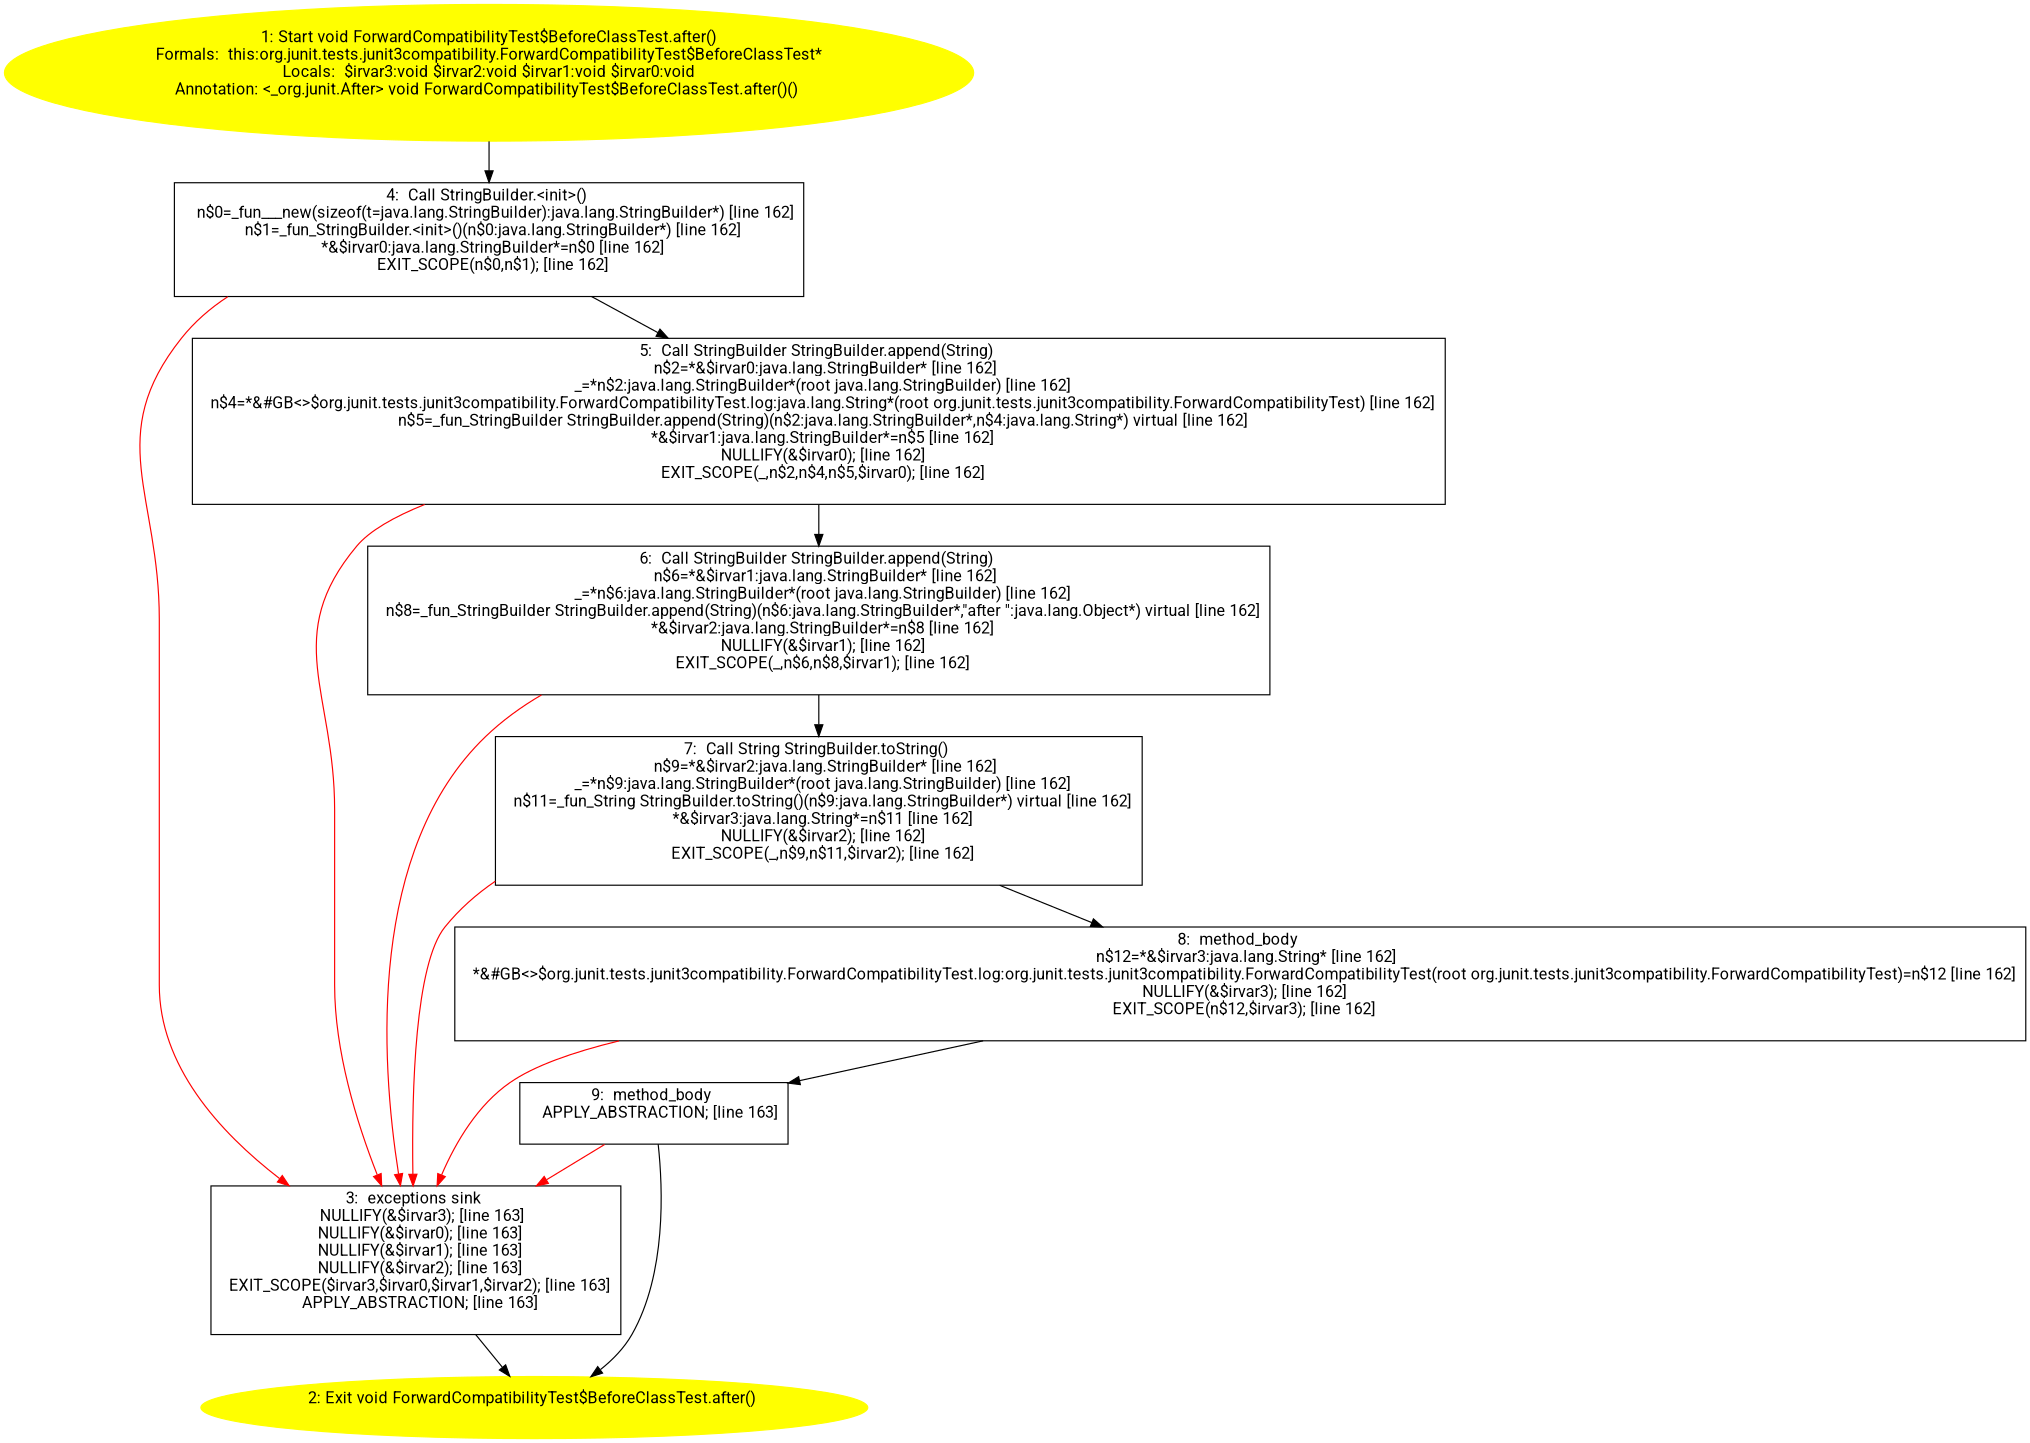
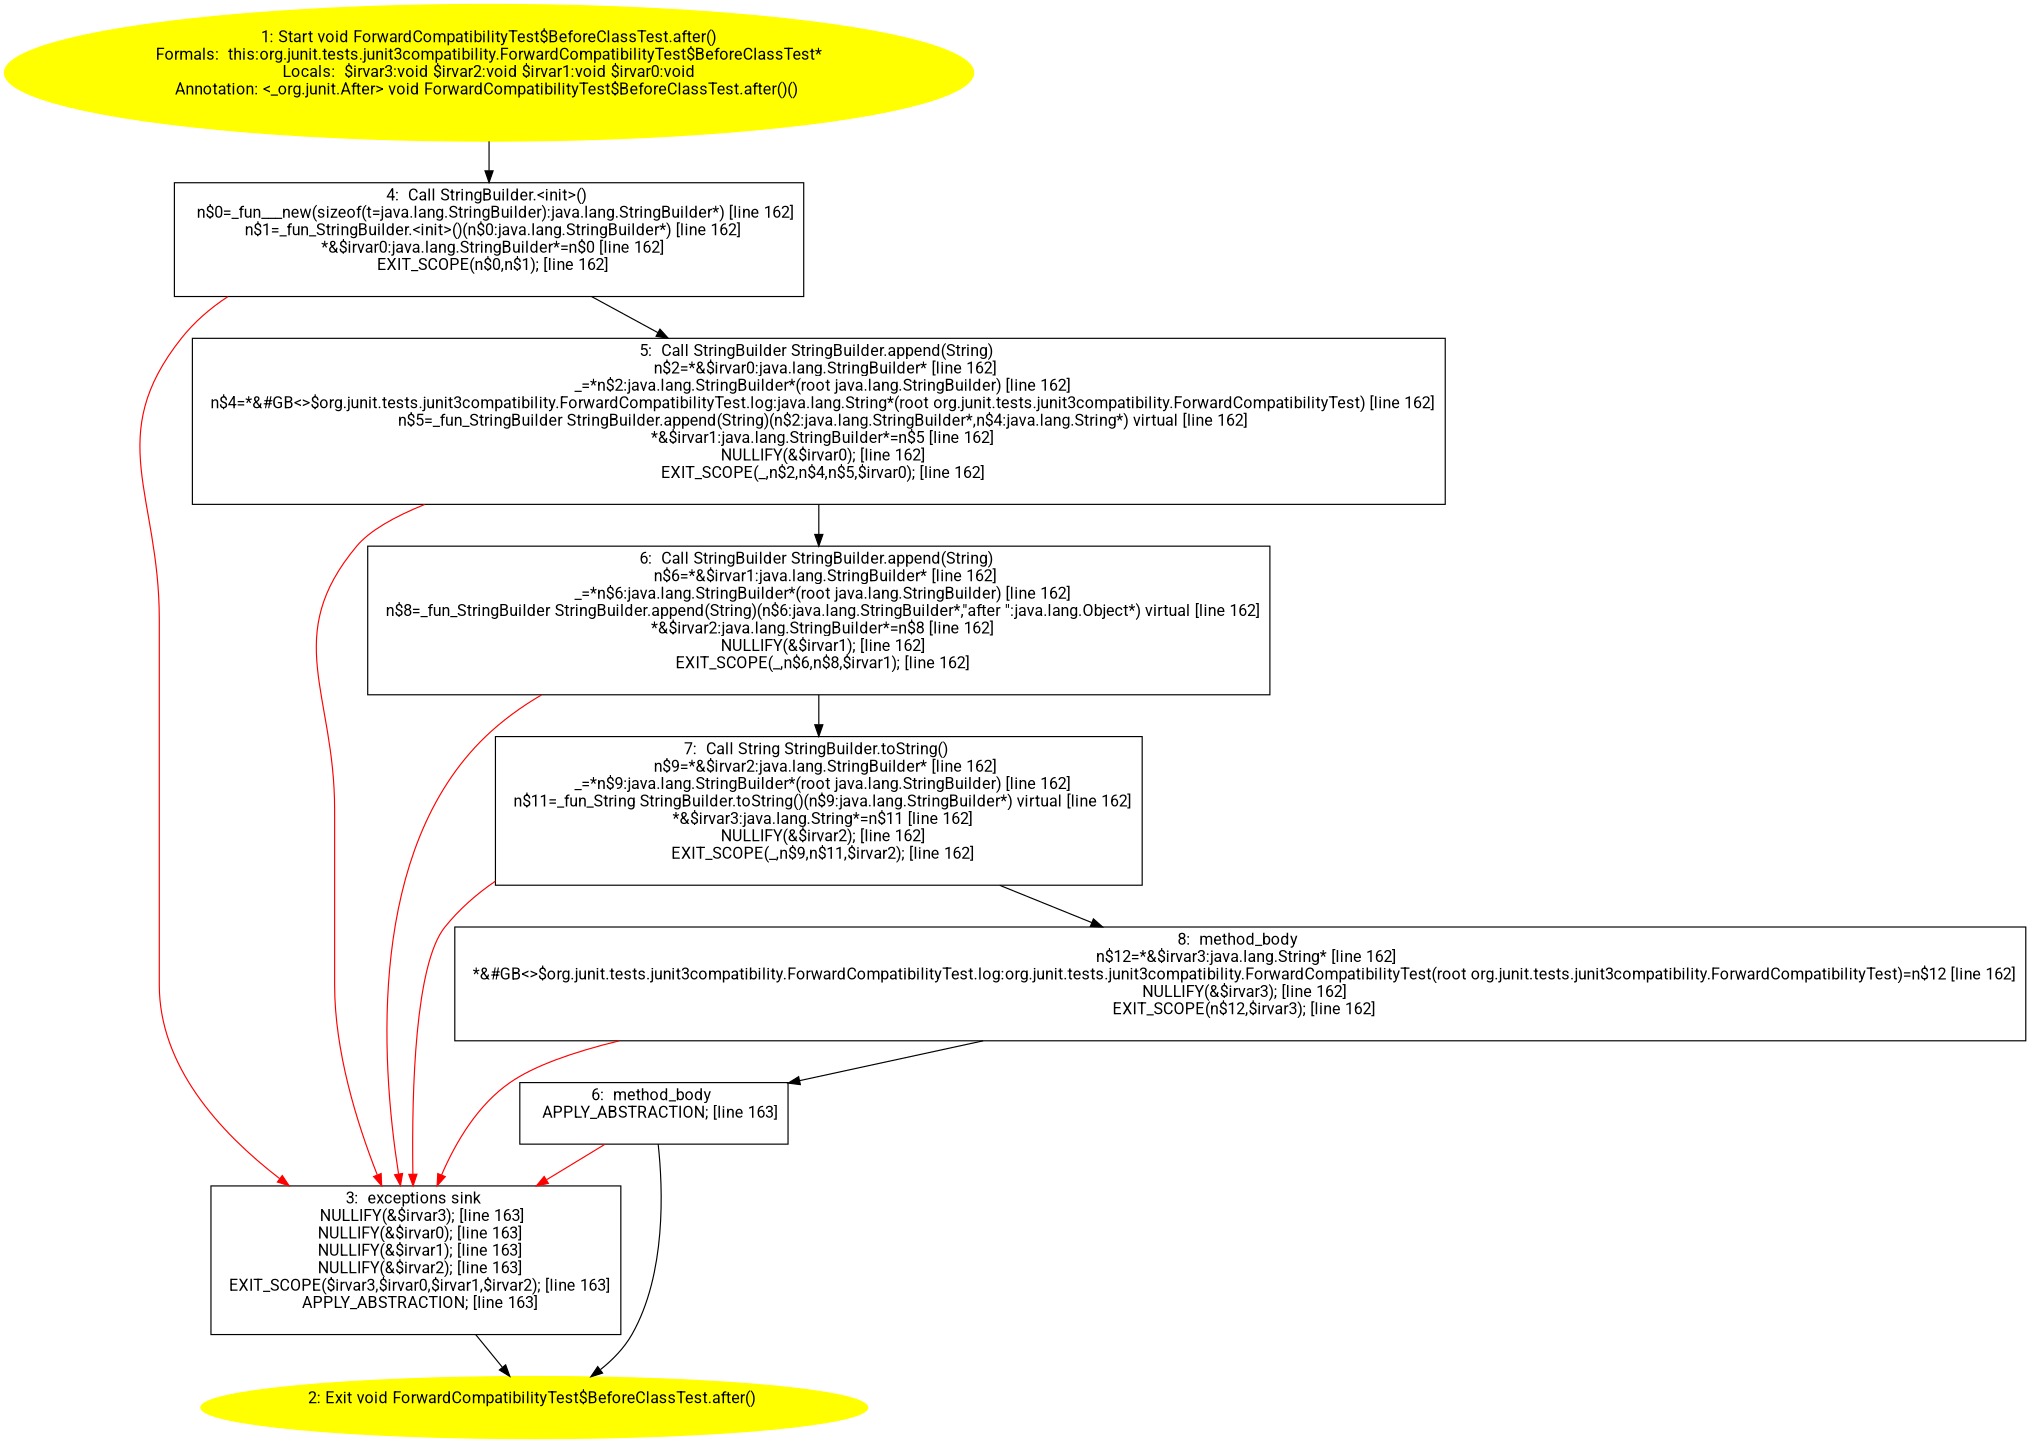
  digraph {
    fontname=Roboto
    node [fontname=Roboto shape=box]
    edge [fontname=Roboto]
    n1 [color=yellow label="1: Start void ForwardCompatibilityTest$BeforeClassTest.after()\nFormals:  this:org.junit.tests.junit3compatibility.ForwardCompatibilityTest$BeforeClassTest*\nLocals:  $irvar3:void $irvar2:void $irvar1:void $irvar0:void\nAnnotation: <_org.junit.After> void ForwardCompatibilityTest$BeforeClassTest.after()() \n  " style=filled shape=""]
    n2 [label="4:  Call StringBuilder.<init>() \n   n$0=_fun___new(sizeof(t=java.lang.StringBuilder):java.lang.StringBuilder*) [line 162]\n  n$1=_fun_StringBuilder.<init>()(n$0:java.lang.StringBuilder*) [line 162]\n  *&$irvar0:java.lang.StringBuilder*=n$0 [line 162]\n  EXIT_SCOPE(n$0,n$1); [line 162]\n "]
    n3 [label="3:  exceptions sink \n   NULLIFY(&$irvar3); [line 163]\n  NULLIFY(&$irvar0); [line 163]\n  NULLIFY(&$irvar1); [line 163]\n  NULLIFY(&$irvar2); [line 163]\n  EXIT_SCOPE($irvar3,$irvar0,$irvar1,$irvar2); [line 163]\n  APPLY_ABSTRACTION; [line 163]\n "]
    n4 [label="5:  Call StringBuilder StringBuilder.append(String) \n   n$2=*&$irvar0:java.lang.StringBuilder* [line 162]\n  _=*n$2:java.lang.StringBuilder*(root java.lang.StringBuilder) [line 162]\n  n$4=*&#GB<>$org.junit.tests.junit3compatibility.ForwardCompatibilityTest.log:java.lang.String*(root org.junit.tests.junit3compatibility.ForwardCompatibilityTest) [line 162]\n  n$5=_fun_StringBuilder StringBuilder.append(String)(n$2:java.lang.StringBuilder*,n$4:java.lang.String*) virtual [line 162]\n  *&$irvar1:java.lang.StringBuilder*=n$5 [line 162]\n  NULLIFY(&$irvar0); [line 162]\n  EXIT_SCOPE(_,n$2,n$4,n$5,$irvar0); [line 162]\n "]
    n5 [color=yellow label="2: Exit void ForwardCompatibilityTest$BeforeClassTest.after() \n  " style=filled shape=""]
    n6 [label="6:  Call StringBuilder StringBuilder.append(String) \n   n$6=*&$irvar1:java.lang.StringBuilder* [line 162]\n  _=*n$6:java.lang.StringBuilder*(root java.lang.StringBuilder) [line 162]\n  n$8=_fun_StringBuilder StringBuilder.append(String)(n$6:java.lang.StringBuilder*,\"after \":java.lang.Object*) virtual [line 162]\n  *&$irvar2:java.lang.StringBuilder*=n$8 [line 162]\n  NULLIFY(&$irvar1); [line 162]\n  EXIT_SCOPE(_,n$6,n$8,$irvar1); [line 162]\n "]
    n7 [label="7:  Call String StringBuilder.toString() \n   n$9=*&$irvar2:java.lang.StringBuilder* [line 162]\n  _=*n$9:java.lang.StringBuilder*(root java.lang.StringBuilder) [line 162]\n  n$11=_fun_String StringBuilder.toString()(n$9:java.lang.StringBuilder*) virtual [line 162]\n  *&$irvar3:java.lang.String*=n$11 [line 162]\n  NULLIFY(&$irvar2); [line 162]\n  EXIT_SCOPE(_,n$9,n$11,$irvar2); [line 162]\n "]
    n8 [label="8:  method_body \n   n$12=*&$irvar3:java.lang.String* [line 162]\n  *&#GB<>$org.junit.tests.junit3compatibility.ForwardCompatibilityTest.log:org.junit.tests.junit3compatibility.ForwardCompatibilityTest(root org.junit.tests.junit3compatibility.ForwardCompatibilityTest)=n$12 [line 162]\n  NULLIFY(&$irvar3); [line 162]\n  EXIT_SCOPE(n$12,$irvar3); [line 162]\n "]
-   n9 [label="9:  method_body \n   APPLY_ABSTRACTION; [line 163]\n "]
+   n9 [label="6:  method_body \n   APPLY_ABSTRACTION; [line 163]\n "]
    n1 -> n2
    n2 -> n3 [color=red]
    n2 -> n4
    n3 -> n5
    n4 -> n3 [color=red]
    n4 -> n6
    n6 -> n3 [color=red]
    n6 -> n7
    n7 -> n3 [color=red]
    n7 -> n8
    n8 -> n3 [color=red]
    n8 -> n9
    n9 -> n3 [color=red]
    n9 -> n5
  }
